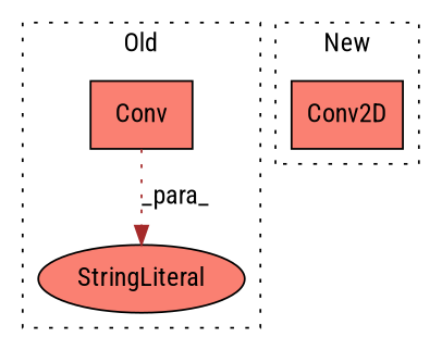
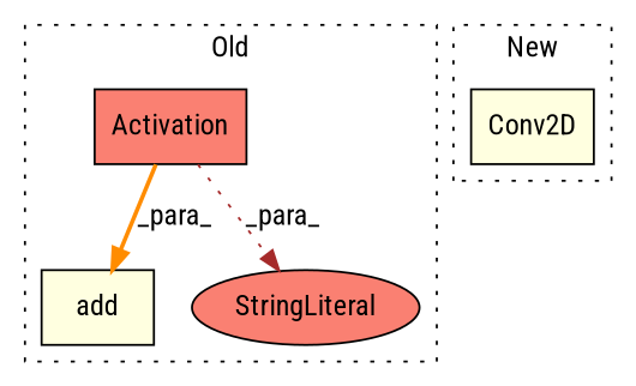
  digraph {
    fontname="Roboto Condensed"
    node [a=32 fillcolor=salmon fontname="Roboto Condensed" shape=box style=filled]
    edge [fontname="Roboto Condensed"]
-   n1 [l="11,1" label=Conv s="3157,3174"]
+   n1 [l="11,1" label=Activation s="3157,3174"]
+   n2 [fillcolor=lightyellow l="4,1" label=add s="3153,3175"]
    n3 [a=45 l=6 label=StringLiteral s=3168 shape=ellipse]
-   n4 [l="7,1" label=Conv2D s="3465,3480"]
+   n4 [fillcolor=lightyellow l="7,1" label=Conv2D s="3465,3480"]
    subgraph cluster_1 {
      label=Old
      style=dotted
      n1
+     n2
      n3
    }
    subgraph cluster_2 {
      label=New
      style=dotted
      n4
    }
+   n1 -> n2 [color=darkorange label=_para_ style=bold]
    n1 -> n3 [color=brown label=_para_ style=dotted]
  }
